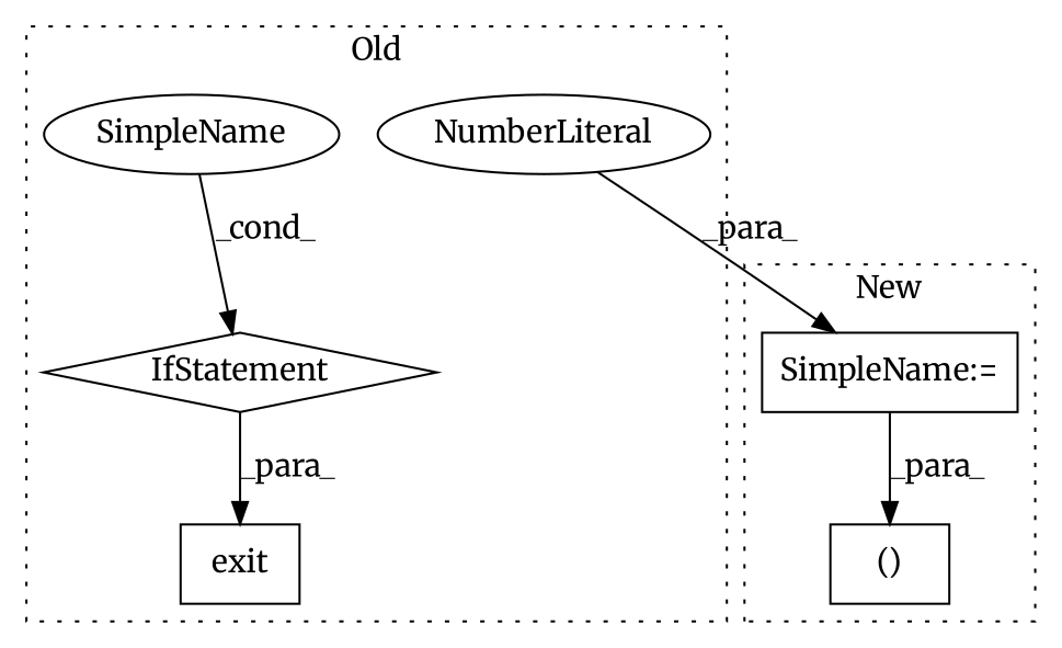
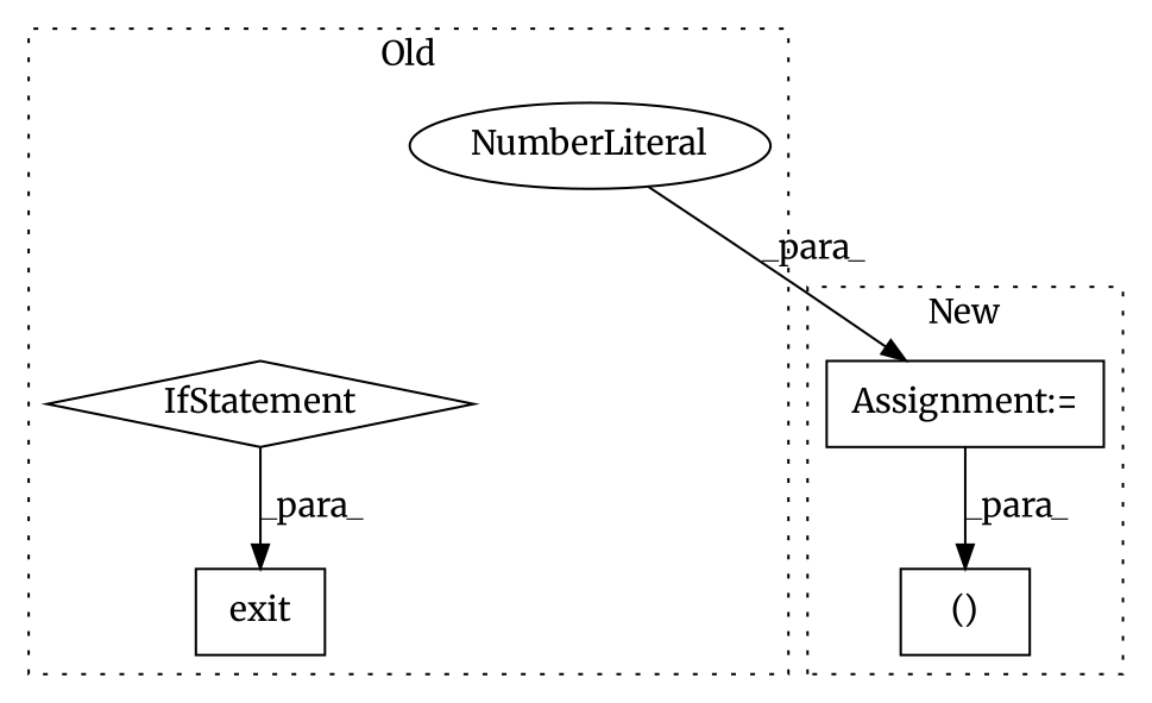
  digraph {
    fontname=Merriweather
    node [fontname=Merriweather shape=box]
    edge [fontname=Merriweather]
    n1 [a=32 l="5,1" label=exit s="1862,1868"]
    n2 [a=34 l=1 label=NumberLiteral s=1867 shape=ellipse]
    n3 [a=25 l="4,2" label=IfStatement s="1770,1786" shape=diamond]
-   n4 [a=42 label=SimpleName shape=ellipse]
    n5 [a=106 l=31 label="()" s=4085]
-   n6 [a=7 l=9 label="SimpleName:=" s=1685]
+   n6 [a=7 l=9 label="Assignment:=" s=1685]
    subgraph cluster_1 {
      label=Old
      style=dotted
      n1
      n2
      n3
-     n4
    }
    subgraph cluster_2 {
      label=New
      style=dotted
      n5
      n6
    }
    n2 -> n6 [label=_para_]
    n3 -> n1 [label=_para_]
-   n4 -> n3 [label=_cond_]
    n6 -> n5 [label=_para_]
  }
